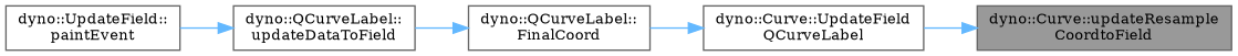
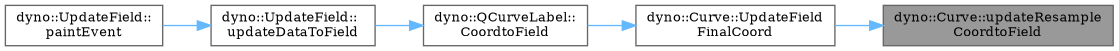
  digraph {
    fontname="DejaVu Serif"
    rankdir=RL
    node [color=grey40 fillcolor=white fontname="DejaVu Serif" fontsize=10 shape=box style=filled]
    edge [color=steelblue1 dir=back fontname="DejaVu Serif" fontsize=10 labelfontname=Helvetica labelfontsize=10 style=solid]
    n1 [color=gray40 fillcolor=grey60 fontcolor=black height=0.2 label="dyno::Curve::updateResample\lCoordtoField" width=0.4]
-   n2 [height=0.2 label="dyno::Curve::UpdateField\lQCurveLabel" width=0.4]
-   n3 [height=0.2 label="dyno::QCurveLabel::\lFinalCoord" width=0.4]
-   n4 [height=0.2 label="dyno::QCurveLabel::\lupdateDataToField" width=0.4]
+   n2 [height=0.2 label="dyno::Curve::UpdateField\lFinalCoord" width=0.4]
+   n3 [height=0.2 label="dyno::QCurveLabel::\lCoordtoField" width=0.4]
+   n4 [height=0.2 label="dyno::UpdateField::\lupdateDataToField" width=0.4]
    n5 [height=0.2 label="dyno::UpdateField::\lpaintEvent" width=0.4]
    n1 -> n2
    n2 -> n3
    n3 -> n4
    n4 -> n5
  }
